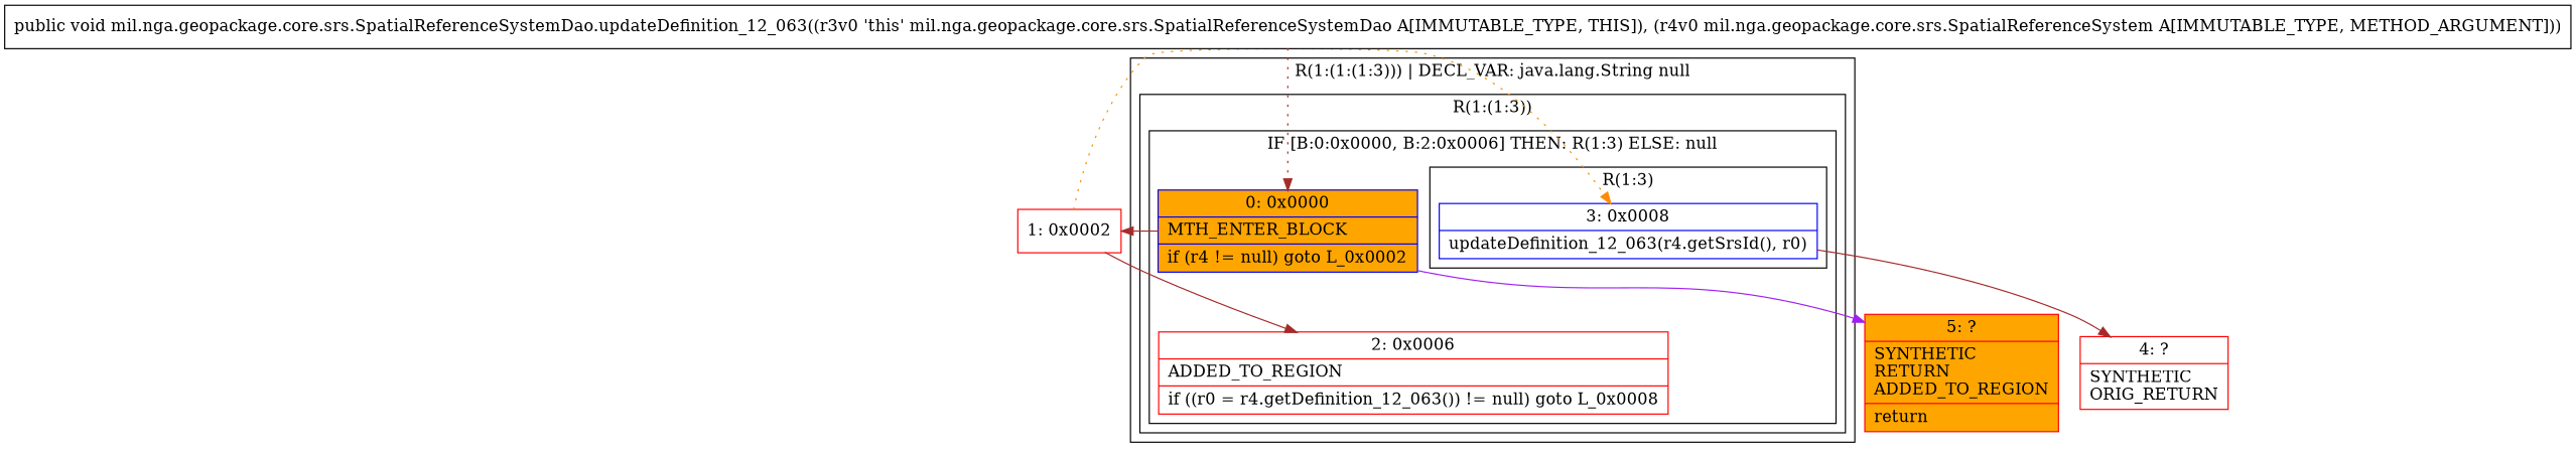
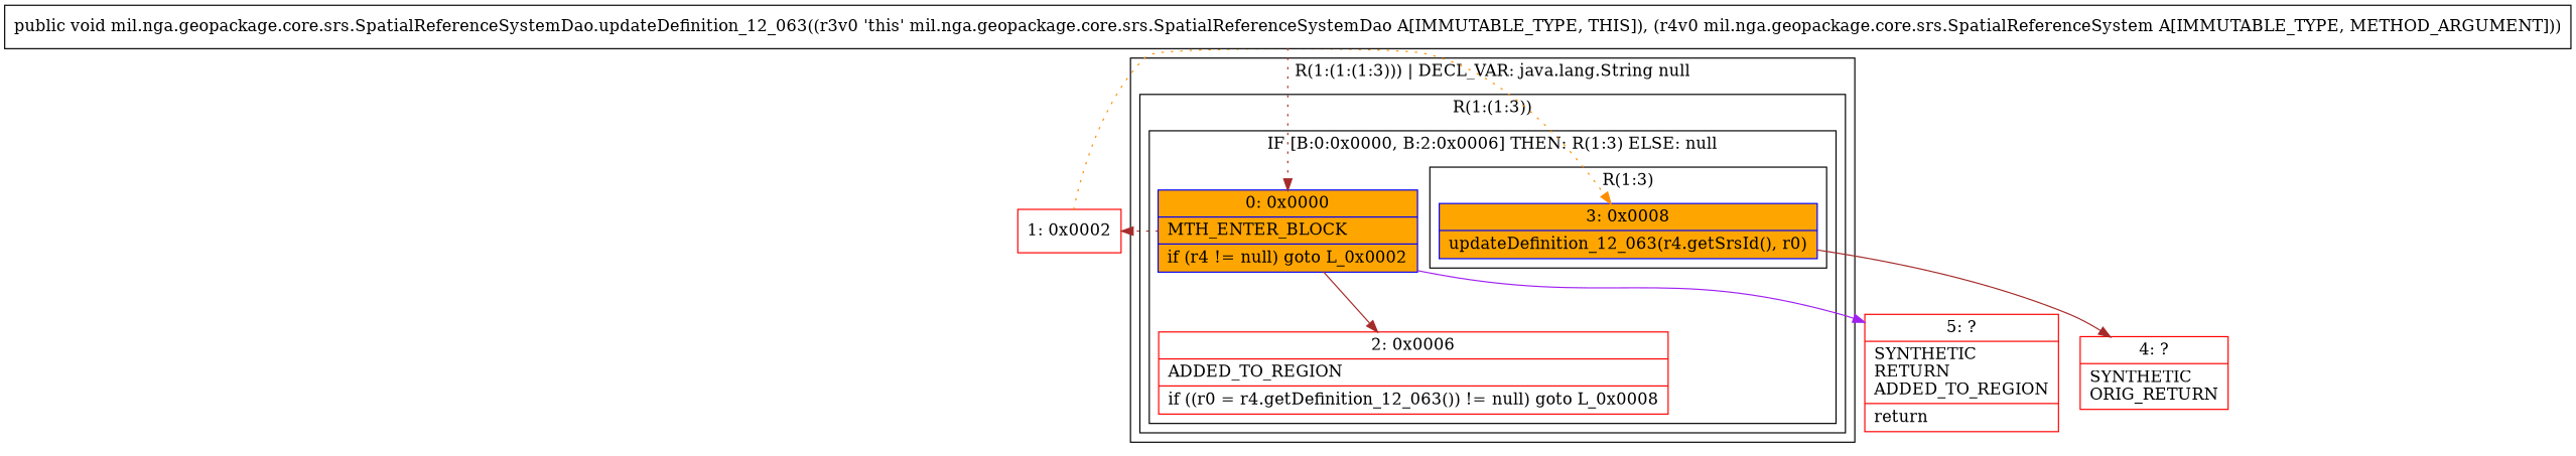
  digraph {
    node [color=red fillcolor=white shape=record style=filled]
    edge [color=brown style=solid]
-   n1 [color=blue label="{3\:\ 0x0008|updateDefinition_12_063(r4.getSrsId(), r0)\l}"]
+   n1 [color=blue fillcolor=orange label="{3\:\ 0x0008|updateDefinition_12_063(r4.getSrsId(), r0)\l}"]
    n2 [color=blue fillcolor=orange label="{0\:\ 0x0000|MTH_ENTER_BLOCK\l|if (r4 != null) goto L_0x0002\l}"]
    n3 [label="{2\:\ 0x0006|ADDED_TO_REGION\l|if ((r0 = r4.getDefinition_12_063()) != null) goto L_0x0008\l}"]
    n4 [label="{4\:\ ?|SYNTHETIC\lORIG_RETURN\l}"]
    n5 [label="{1\:\ 0x0002}"]
-   n6 [fillcolor=orange label="{5\:\ ?|SYNTHETIC\lRETURN\lADDED_TO_REGION\l|return\l}"]
+   n6 [label="{5\:\ ?|SYNTHETIC\lRETURN\lADDED_TO_REGION\l|return\l}"]
    n7 [label="{public void mil.nga.geopackage.core.srs.SpatialReferenceSystemDao.updateDefinition_12_063((r3v0 'this' mil.nga.geopackage.core.srs.SpatialReferenceSystemDao A[IMMUTABLE_TYPE, THIS]), (r4v0 mil.nga.geopackage.core.srs.SpatialReferenceSystem A[IMMUTABLE_TYPE, METHOD_ARGUMENT])) }" color=""]
    subgraph cluster_1 {
      label="R(1:(1:(1:3))) | DECL_VAR: java.lang.String null\l"
      subgraph cluster_2 {
        label="R(1:(1:3))"
        subgraph cluster_3 {
          label="IF [B:0:0x0000, B:2:0x0006] THEN: R(1:3) ELSE: null"
          n2
          n3
          subgraph cluster_4 {
            label="R(1:3)"
            n1
          }
        }
      }
    }
    n1 -> n4
-   n2 -> n5
+   n2 -> n5 [style=dotted]
    n2 -> n6 [color=purple]
    n5 -> n1 [color=darkorange style=dotted]
-   n5 -> n3
+   n2 -> n3
    n7 -> n2 [style=dotted]
  }
